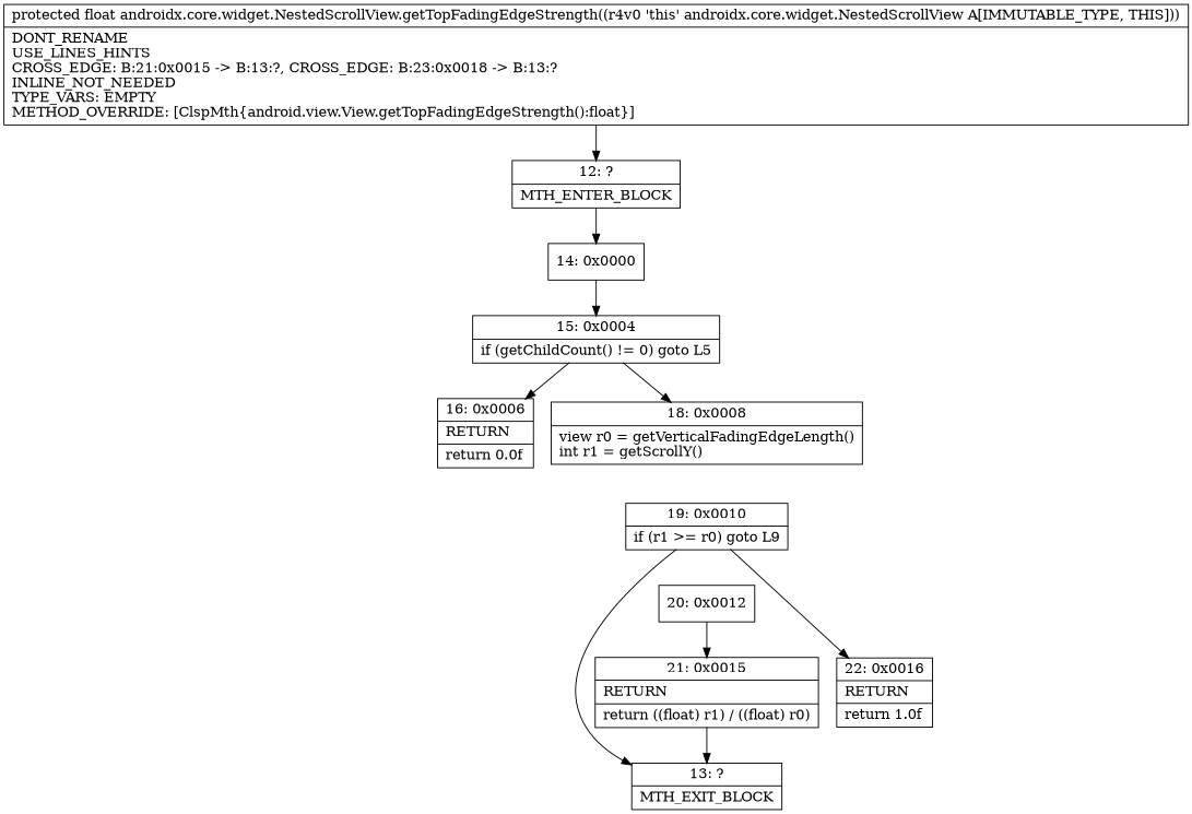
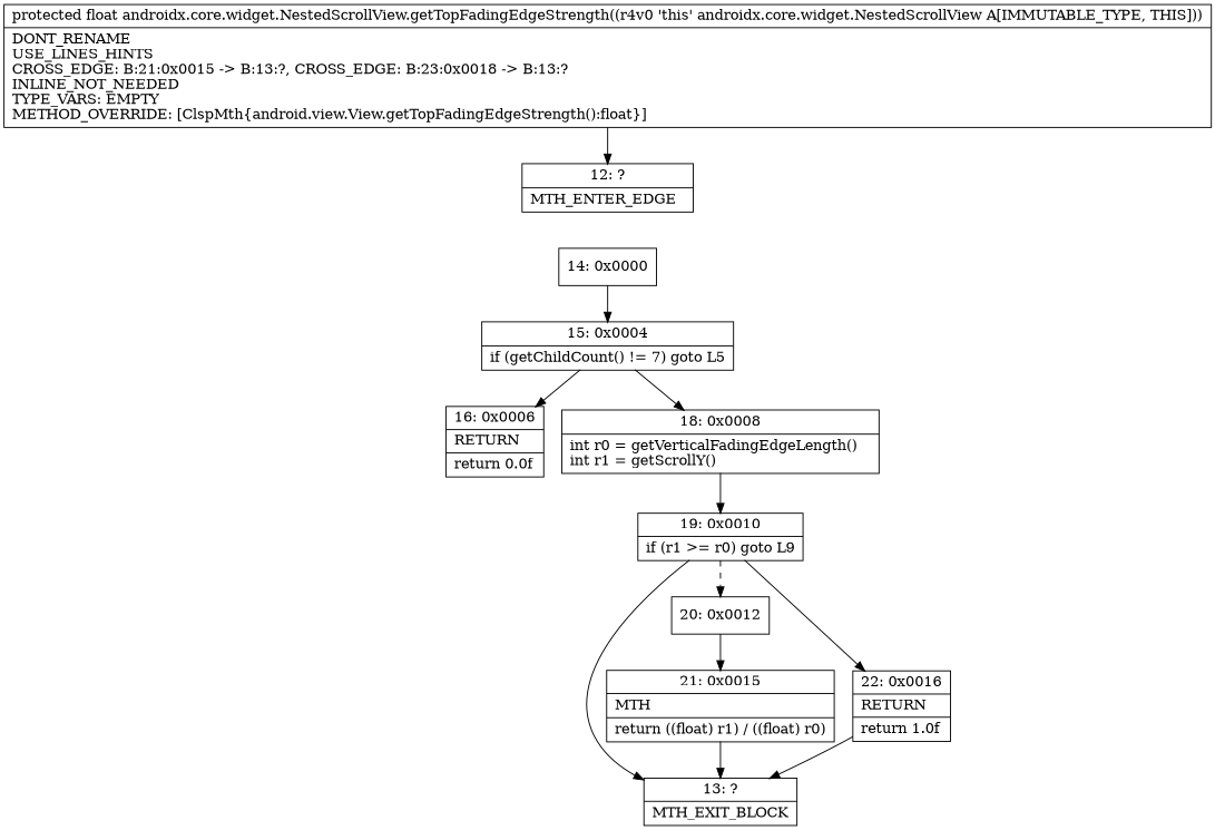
  digraph {
    node [shape=record]
-   n1 [label="{12\:\ ?|MTH_ENTER_BLOCK\l}"]
+   n1 [label="{12\:\ ?|MTH_ENTER_EDGE\l}"]
    n2 [label="{14\:\ 0x0000}"]
-   n3 [label="{15\:\ 0x0004|if (getChildCount() != 0) goto L5\l}"]
+   n3 [label="{15\:\ 0x0004|if (getChildCount() != 7) goto L5\l}"]
    n4 [label="{16\:\ 0x0006|RETURN\l|return 0.0f\l}"]
-   n5 [label="{18\:\ 0x0008|view r0 = getVerticalFadingEdgeLength()\lint r1 = getScrollY()\l}"]
+   n5 [label="{18\:\ 0x0008|int r0 = getVerticalFadingEdgeLength()\lint r1 = getScrollY()\l}"]
    n6 [label="{19\:\ 0x0010|if (r1 \>= r0) goto L9\l}"]
    n7 [label="{13\:\ ?|MTH_EXIT_BLOCK\l}"]
    n8 [label="{20\:\ 0x0012}"]
    n9 [label="{22\:\ 0x0016|RETURN\l|return 1.0f\l}"]
-   n10 [label="{21\:\ 0x0015|RETURN\l|return ((float) r1) \/ ((float) r0)\l}"]
+   n10 [label="{21\:\ 0x0015|MTH\l|return ((float) r1) \/ ((float) r0)\l}"]
    n11 [label="{protected float androidx.core.widget.NestedScrollView.getTopFadingEdgeStrength((r4v0 'this' androidx.core.widget.NestedScrollView A[IMMUTABLE_TYPE, THIS]))  | DONT_RENAME\lUSE_LINES_HINTS\lCROSS_EDGE: B:21:0x0015 \-\> B:13:?, CROSS_EDGE: B:23:0x0018 \-\> B:13:?\lINLINE_NOT_NEEDED\lTYPE_VARS: EMPTY\lMETHOD_OVERRIDE: [ClspMth\{android.view.View.getTopFadingEdgeStrength():float\}]\l}"]
-   n1 -> n2
    n2 -> n3
    n3 -> n4 [style=solid]
    n3 -> n5
+   n5 -> n6
    n6 -> n7
+   n6 -> n8 [style=dashed]
    n6 -> n9
    n8 -> n10
+   n9 -> n7
    n10 -> n7
    n11 -> n1
  }
